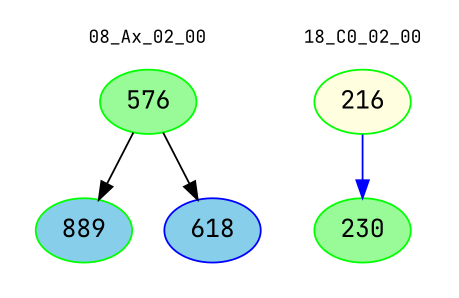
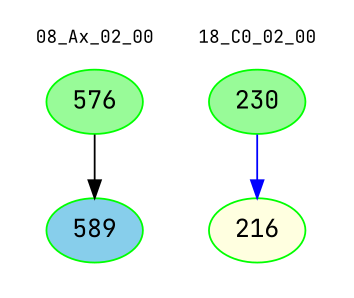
  digraph {
    fontname="JetBrains Mono"
    node [color=green fillcolor=skyblue fontname="JetBrains Mono" style=filled]
    edge [color=black fontname="JetBrains Mono"]
-   n1 [label=889]
+   n1 [label=589]
    n2 [fillcolor=palegreen label=576]
-   n3 [color=blue label=618]
    n4 [fillcolor=palegreen label=230]
    n5 [fillcolor=lightyellow label=216]
    subgraph cluster_1 {
      color=white
      fontsize=10
      label="08_Ax_02_00"
      n1
      n2
-     n3
    }
    subgraph cluster_2 {
      color=white
      fontsize=10
      label="18_C0_02_00"
      n4
      n5
    }
    n2 -> n1
-   n2 -> n3
-   n5 -> n4 [color=blue]
+   n4 -> n5 [color=blue]
  }
